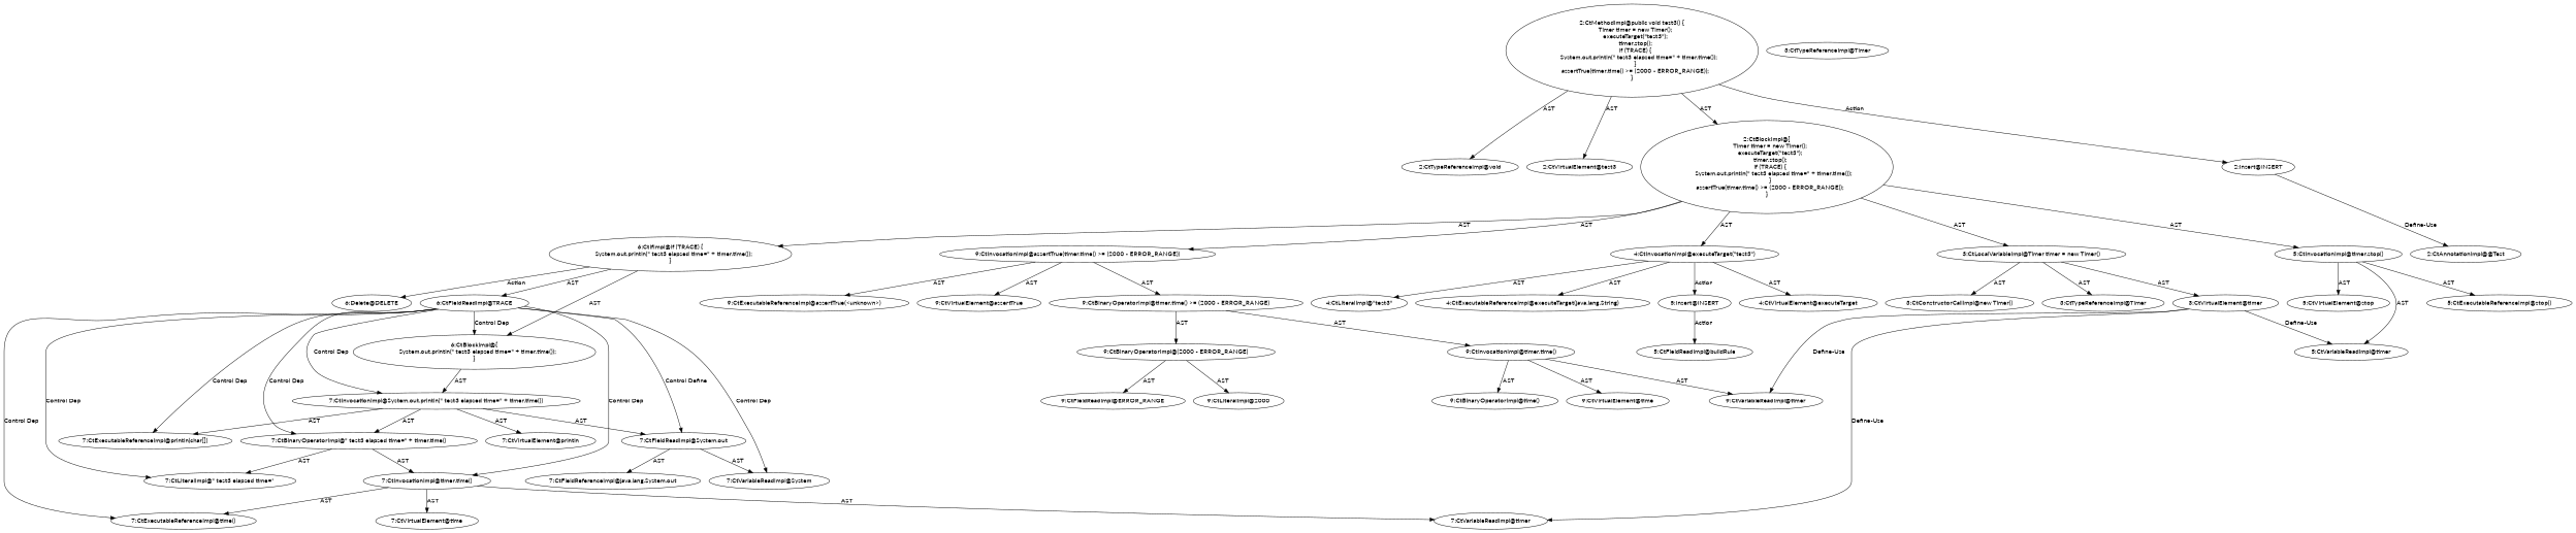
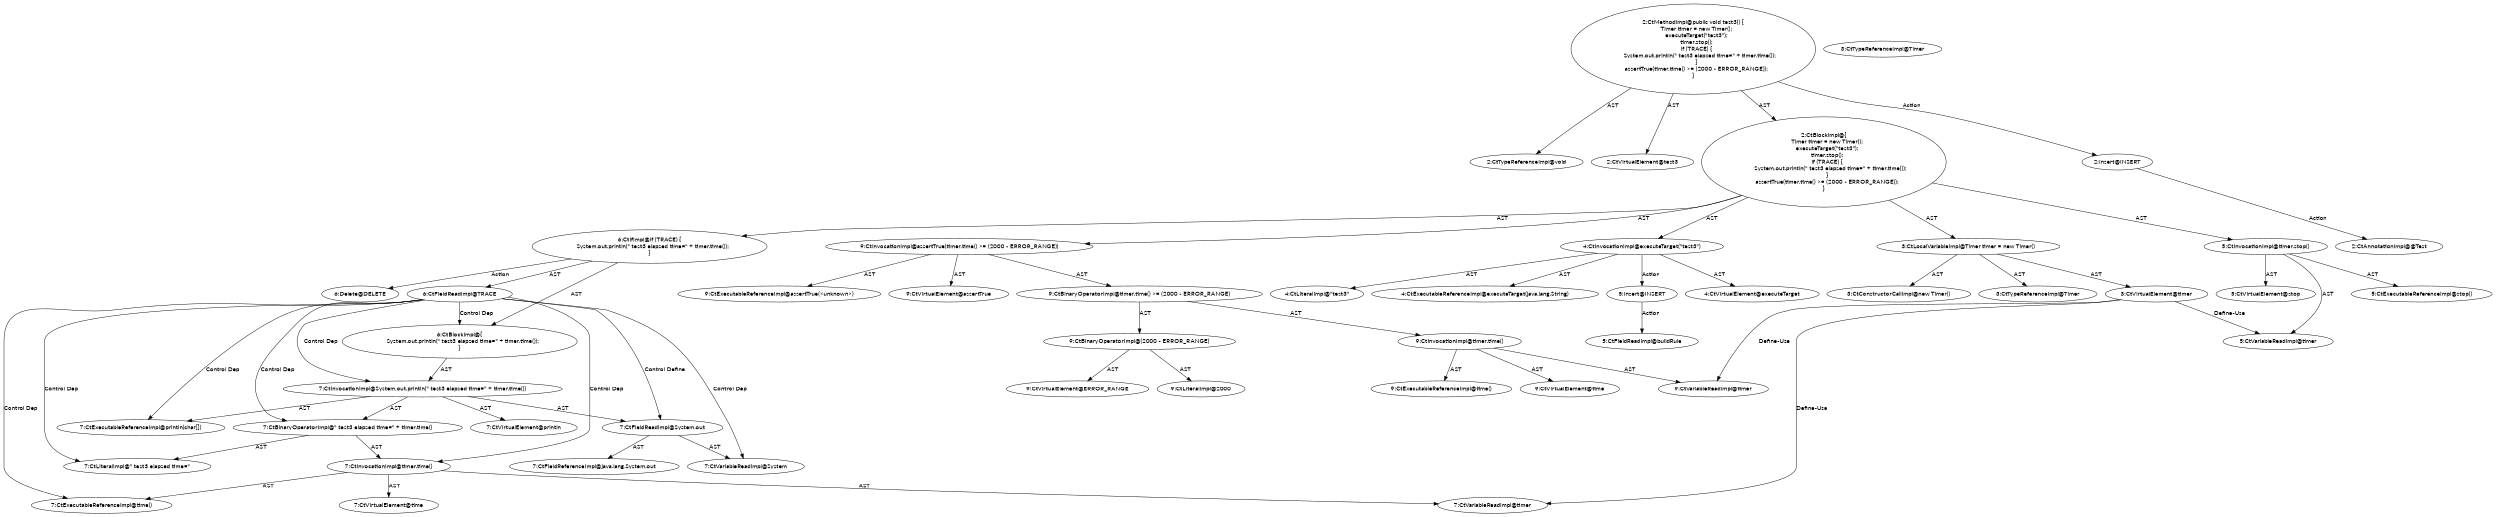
  digraph {
    fontname=Lato
    node [fontname=Lato shape=ellipse]
    edge [fontname=Lato]
    n1 [label="2:CtTypeReferenceImpl@void"]
    n2 [label="2:CtVirtualElement@test3"]
    n3 [label="3:CtTypeReferenceImpl@Timer"]
    n4 [label="3:CtTypeReferenceImpl@Timer"]
    n5 [label="3:CtConstructorCallImpl@new Timer()"]
    n6 [label="3:CtVirtualElement@timer"]
    n7 [label="5:CtVariableReadImpl@timer"]
    n8 [label="7:CtVariableReadImpl@timer"]
    n9 [label="9:CtVariableReadImpl@timer"]
    n10 [label="3:CtLocalVariableImpl@Timer timer = new Timer()"]
    n11 [label="4:CtExecutableReferenceImpl@executeTarget(java.lang.String)"]
    n12 [label="4:CtVirtualElement@executeTarget"]
    n13 [label="4:CtLiteralImpl@\"test3\""]
    n14 [label="4:CtInvocationImpl@executeTarget(\"test3\")"]
    n15 [label="5:Insert@INSERT"]
    n16 [label="5:CtFieldReadImpl@buildRule"]
    n17 [label="5:CtExecutableReferenceImpl@stop()"]
    n18 [label="5:CtVirtualElement@stop"]
    n19 [label="5:CtInvocationImpl@timer.stop()"]
    n20 [label="6:CtFieldReadImpl@TRACE"]
    n21 [label="7:CtExecutableReferenceImpl@println(char[])"]
    n22 [label="7:CtVariableReadImpl@System"]
    n23 [label="7:CtFieldReadImpl@System.out"]
    n24 [label="7:CtLiteralImpl@\" test3 elapsed time=\""]
    n25 [label="7:CtExecutableReferenceImpl@time()"]
    n26 [label="7:CtInvocationImpl@timer.time()"]
    n27 [label="7:CtBinaryOperatorImpl@\" test3 elapsed time=\" + timer.time()"]
    n28 [label="7:CtInvocationImpl@System.out.println(\" test3 elapsed time=\" + timer.time())"]
    n29 [label="6:CtBlockImpl@\{\n    System.out.println(\" test3 elapsed time=\" + timer.time());\n\}"]
    n30 [label="7:CtFieldReferenceImpl@java.lang.System.out"]
    n31 [label="7:CtVirtualElement@time"]
    n32 [label="7:CtVirtualElement@println"]
    n33 [label="6:CtIfImpl@if (TRACE) \{\n    System.out.println(\" test3 elapsed time=\" + timer.time());\n\}"]
    n34 [label="6:Delete@DELETE"]
    n35 [label="9:CtExecutableReferenceImpl@assertTrue(<unknown>)"]
    n36 [label="9:CtVirtualElement@assertTrue"]
-   n37 [label="9:CtBinaryOperatorImpl@time()"]
+   n37 [label="9:CtExecutableReferenceImpl@time()"]
    n38 [label="9:CtVirtualElement@time"]
    n39 [label="9:CtInvocationImpl@timer.time()"]
    n40 [label="9:CtLiteralImpl@2000"]
-   n41 [label="9:CtFieldReadImpl@ERROR_RANGE"]
+   n41 [label="9:CtVirtualElement@ERROR_RANGE"]
    n42 [label="9:CtBinaryOperatorImpl@(2000 - ERROR_RANGE)"]
    n43 [label="9:CtBinaryOperatorImpl@timer.time() >= (2000 - ERROR_RANGE)"]
    n44 [label="9:CtInvocationImpl@assertTrue(timer.time() >= (2000 - ERROR_RANGE))"]
    n45 [label="2:CtBlockImpl@\{\n    Timer timer = new Timer();\n    executeTarget(\"test3\");\n    timer.stop();\n    if (TRACE) \{\n        System.out.println(\" test3 elapsed time=\" + timer.time());\n    \}\n    assertTrue(timer.time() >= (2000 - ERROR_RANGE));\n\}"]
    n46 [label="2:CtMethodImpl@public void test3() \{\n    Timer timer = new Timer();\n    executeTarget(\"test3\");\n    timer.stop();\n    if (TRACE) \{\n        System.out.println(\" test3 elapsed time=\" + timer.time());\n    \}\n    assertTrue(timer.time() >= (2000 - ERROR_RANGE));\n\}"]
    n47 [label="2:Insert@INSERT"]
    n48 [label="2:CtAnnotationImpl@@Test"]
    n6 -> n7 [label="Define-Use"]
    n6 -> n8 [label="Define-Use"]
    n6 -> n9 [label="Define-Use"]
    n10 -> n3 [label=AST]
    n10 -> n5 [label=AST]
    n10 -> n6 [label=AST]
    n14 -> n11 [label=AST]
    n14 -> n12 [label=AST]
    n14 -> n13 [label=AST]
    n14 -> n15 [label=Action]
    n15 -> n16 [label=Action]
    n19 -> n7 [label=AST]
    n19 -> n17 [label=AST]
    n19 -> n18 [label=AST]
    n20 -> n21 [label="Control Dep"]
    n20 -> n22 [label="Control Dep"]
    n20 -> n23 [label="Control Define"]
    n20 -> n24 [label="Control Dep"]
    n20 -> n25 [label="Control Dep"]
    n20 -> n26 [label="Control Dep"]
    n20 -> n27 [label="Control Dep"]
    n20 -> n28 [label="Control Dep"]
    n20 -> n29 [label="Control Dep"]
    n23 -> n22 [label=AST]
    n23 -> n30 [label=AST]
    n26 -> n8 [label=AST]
    n26 -> n25 [label=AST]
    n26 -> n31 [label=AST]
    n27 -> n24 [label=AST]
    n27 -> n26 [label=AST]
    n28 -> n21 [label=AST]
    n28 -> n23 [label=AST]
    n28 -> n27 [label=AST]
    n28 -> n32 [label=AST]
    n29 -> n28 [label=AST]
    n33 -> n20 [label=AST]
    n33 -> n29 [label=AST]
    n33 -> n34 [label=Action]
    n39 -> n9 [label=AST]
    n39 -> n37 [label=AST]
    n39 -> n38 [label=AST]
    n42 -> n40 [label=AST]
    n42 -> n41 [label=AST]
    n43 -> n39 [label=AST]
    n43 -> n42 [label=AST]
    n44 -> n35 [label=AST]
    n44 -> n36 [label=AST]
    n44 -> n43 [label=AST]
    n45 -> n10 [label=AST]
    n45 -> n14 [label=AST]
    n45 -> n19 [label=AST]
    n45 -> n33 [label=AST]
    n45 -> n44 [label=AST]
    n46 -> n1 [label=AST]
    n46 -> n2 [label=AST]
    n46 -> n45 [label=AST]
    n46 -> n47 [label=Action]
-   n47 -> n48 [label="Define-Use"]
+   n47 -> n48 [label=Action]
  }
